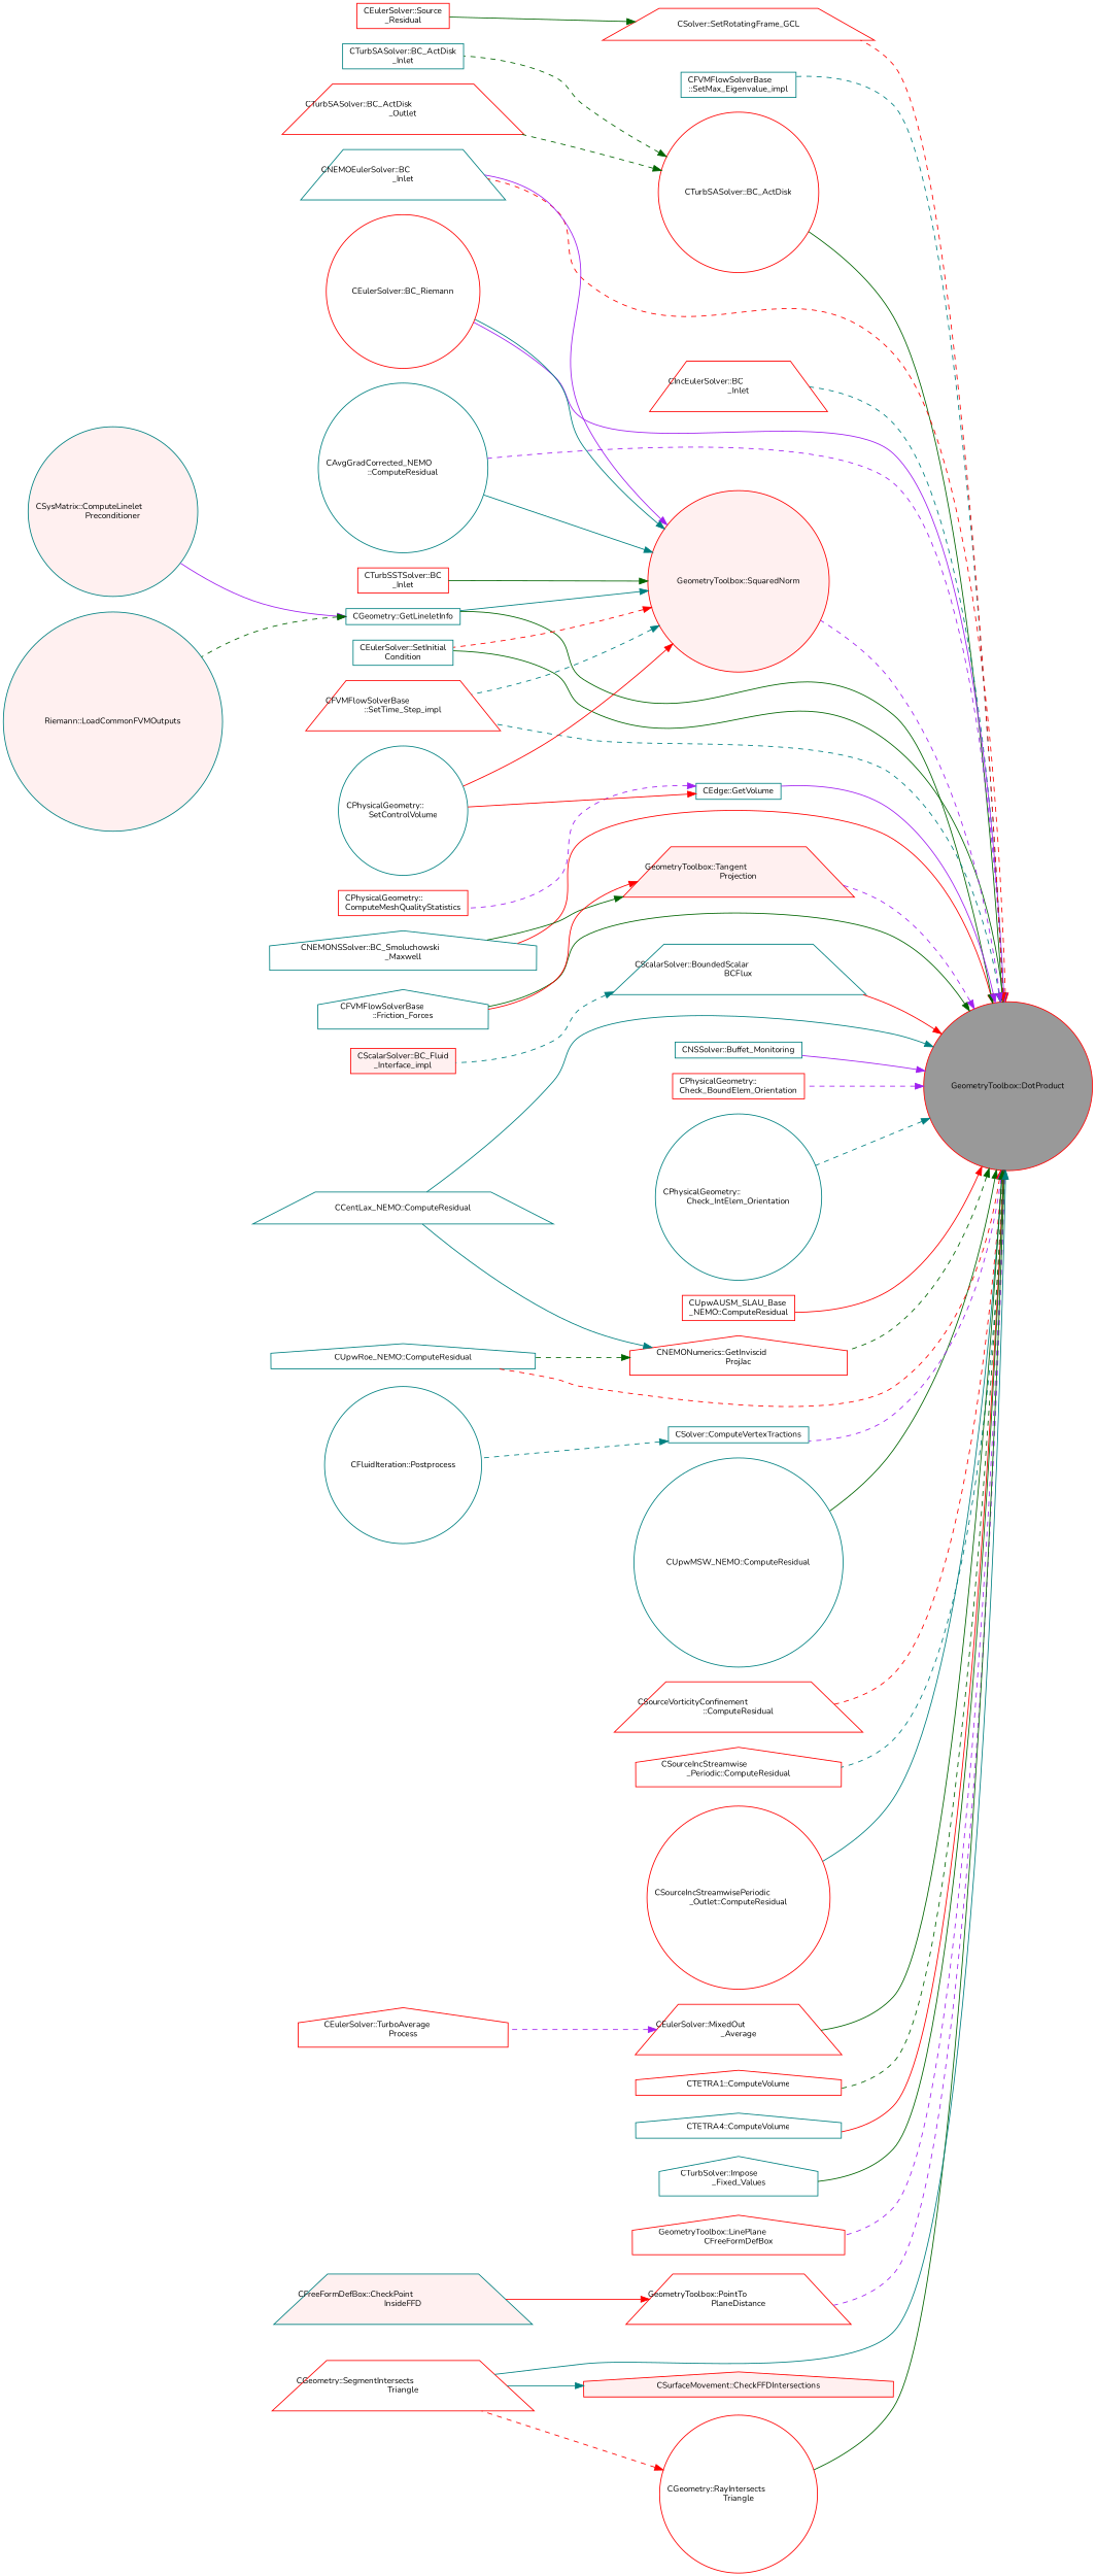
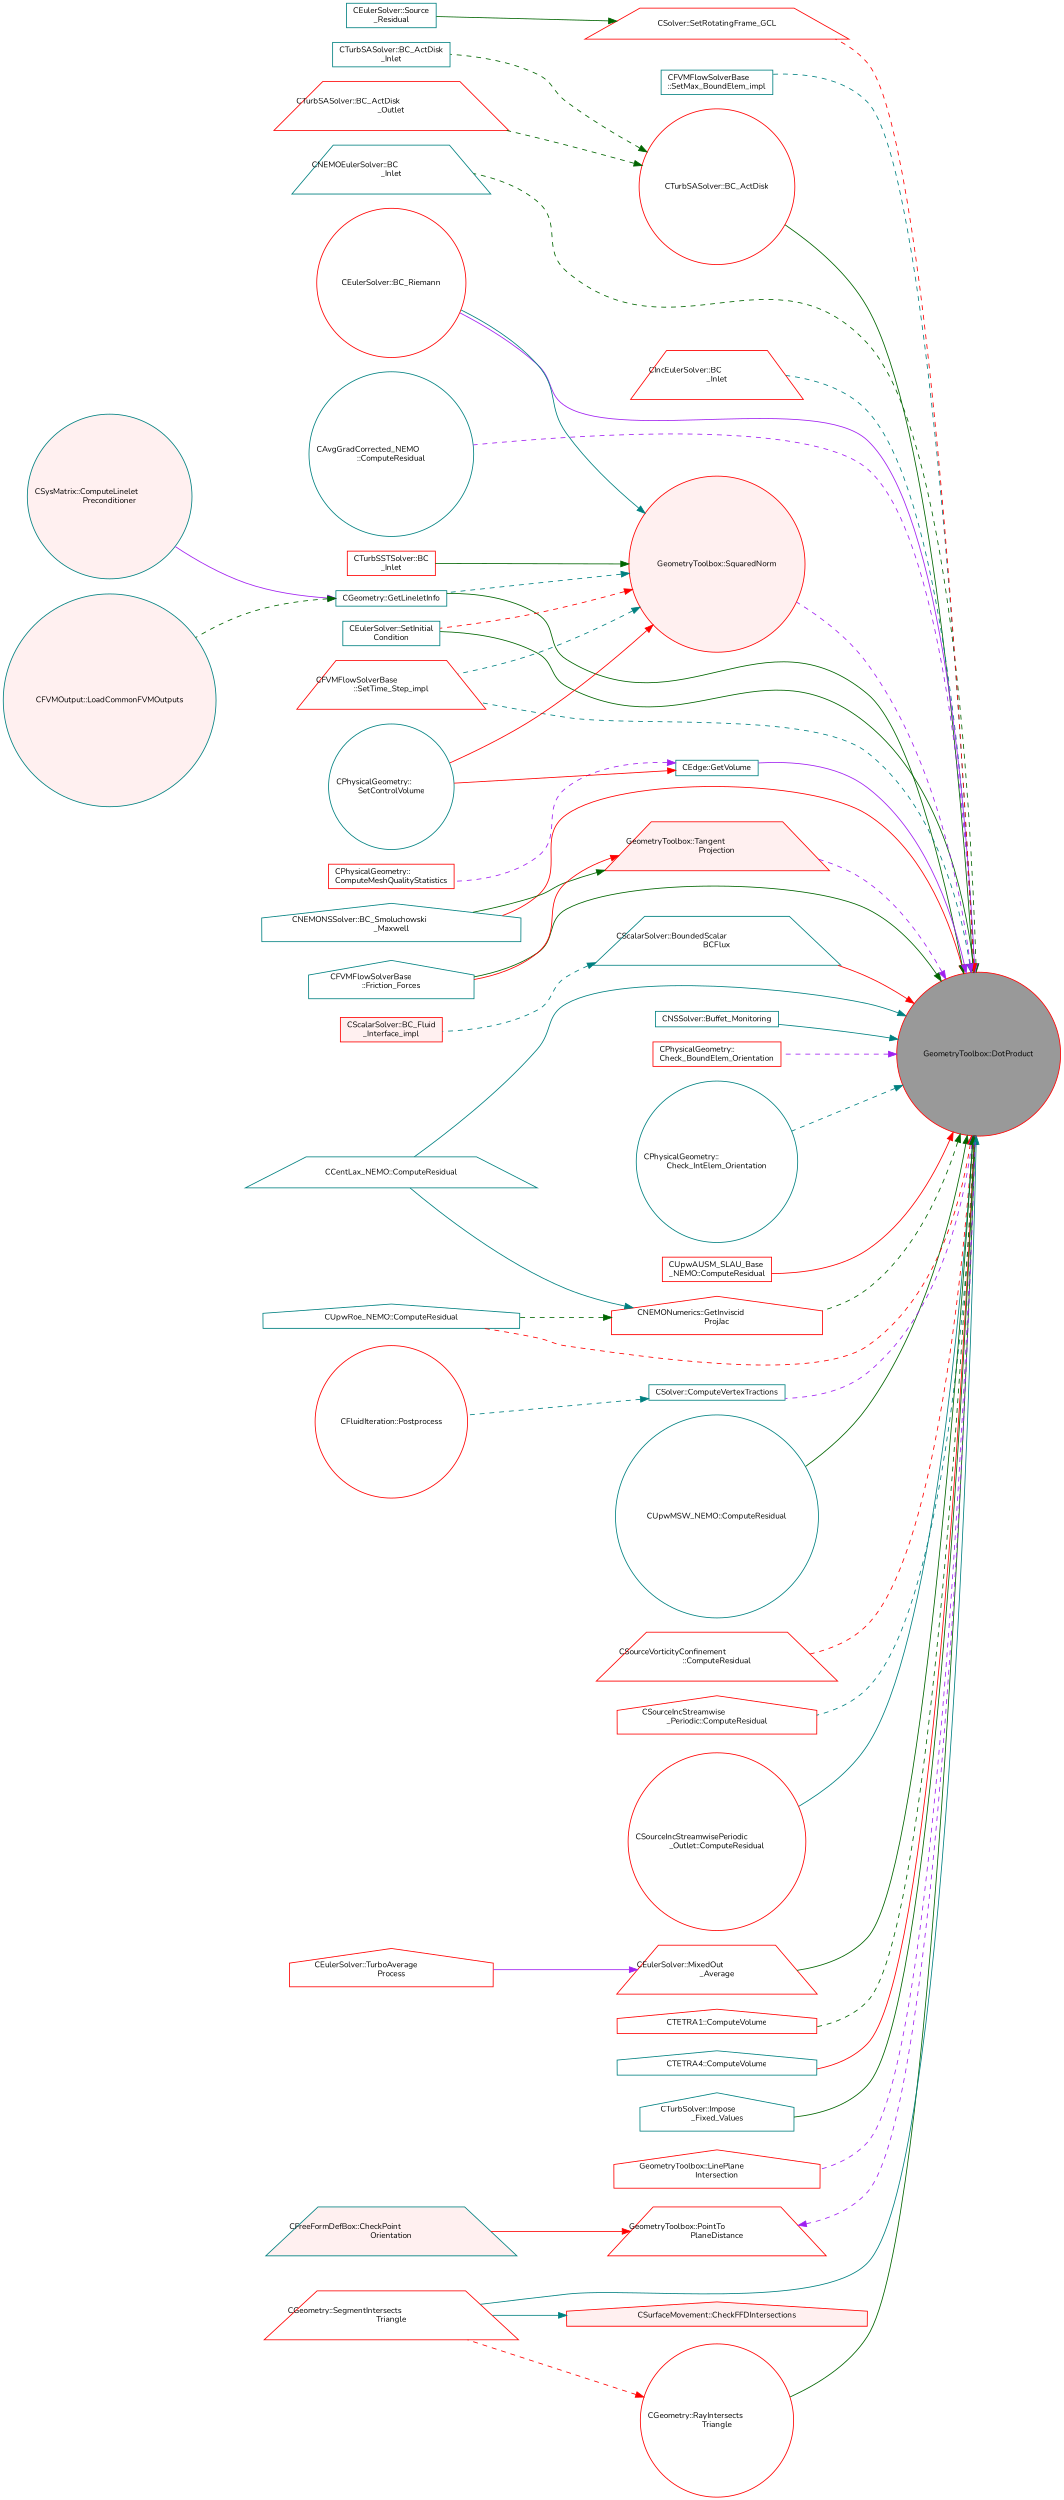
  digraph {
    fontname=Nunito
    rankdir=RL
    node [color=red fillcolor=white fontname=Nunito fontsize=10 shape=circle style=filled]
    edge [color=darkgreen dir=back fontname=Nunito fontsize=10 labelfontname=Helvetica labelfontsize=10 style=solid]
    n1 [fillcolor=grey60 fontcolor=black height=0.2 label="GeometryToolbox::DotProduct" width=0.4]
    n2 [height=0.2 label="CTurbSASolver::BC_ActDisk" width=0.4]
    n3 [height=0.2 label="CIncEulerSolver::BC\l_Inlet" shape=trapezium width=0.4]
    n4 [color=teal height=0.2 label="CNEMOEulerSolver::BC\l_Inlet" shape=trapezium width=0.4]
    n5 [height=0.2 label="CEulerSolver::BC_Riemann" width=0.4]
    n6 [color=teal height=0.2 label="CNEMONSSolver::BC_Smoluchowski\l_Maxwell" shape=house width=0.4]
    n7 [color=teal height=0.2 label="CScalarSolver::BoundedScalar\lBCFlux" shape=trapezium width=0.4]
    n8 [color=teal height=0.2 label="CNSSolver::Buffet_Monitoring" shape=box width=0.4]
    n9 [height=0.2 label="CPhysicalGeometry::\lCheck_BoundElem_Orientation" shape=box width=0.4]
    n10 [color=teal height=0.2 label="CPhysicalGeometry::\lCheck_IntElem_Orientation" width=0.4]
    n11 [height=0.2 label="CUpwAUSM_SLAU_Base\l_NEMO::ComputeResidual" shape=box width=0.4]
    n12 [color=teal height=0.2 label="CCentLax_NEMO::ComputeResidual" shape=trapezium width=0.4]
    n13 [color=teal height=0.2 label="CUpwMSW_NEMO::ComputeResidual" width=0.4]
    n14 [color=teal height=0.2 label="CUpwRoe_NEMO::ComputeResidual" shape=house width=0.4]
    n15 [color=teal height=0.2 label="CAvgGradCorrected_NEMO\l::ComputeResidual" width=0.4]
    n16 [height=0.2 label="CSourceVorticityConfinement\l::ComputeResidual" shape=trapezium width=0.4]
    n17 [height=0.2 label="CSourceIncStreamwise\l_Periodic::ComputeResidual" shape=house width=0.4]
    n18 [height=0.2 label="CSourceIncStreamwisePeriodic\l_Outlet::ComputeResidual" width=0.4]
    n19 [color=teal height=0.2 label="CSolver::ComputeVertexTractions" shape=box width=0.4]
    n20 [height=0.2 label="CTETRA1::ComputeVolume" shape=house width=0.4]
    n21 [color=teal height=0.2 label="CTETRA4::ComputeVolume" shape=house width=0.4]
    n22 [color=teal height=0.2 label="CFVMFlowSolverBase\l::Friction_Forces" shape=house width=0.4]
    n23 [height=0.2 label="CNEMONumerics::GetInviscid\lProjJac" shape=house width=0.4]
    n24 [color=teal height=0.2 label="CGeometry::GetLineletInfo" shape=box width=0.4]
    n25 [color=teal height=0.2 label="CEdge::GetVolume" shape=box width=0.4]
    n26 [color=teal height=0.2 label="CTurbSolver::Impose\l_Fixed_Values" shape=house width=0.4]
-   n27 [height=0.2 label="GeometryToolbox::LinePlane\lCFreeFormDefBox" shape=house width=0.4]
+   n27 [height=0.2 label="GeometryToolbox::LinePlane\lIntersection" shape=house width=0.4]
    n28 [height=0.2 label="CEulerSolver::MixedOut\l_Average" shape=trapezium width=0.4]
    n29 [height=0.2 label="GeometryToolbox::PointTo\lPlaneDistance" shape=trapezium width=0.4]
    n30 [height=0.2 label="CGeometry::RayIntersects\lTriangle" width=0.4]
    n31 [height=0.2 label="CGeometry::SegmentIntersects\lTriangle" shape=trapezium width=0.4]
    n32 [color=teal height=0.2 label="CEulerSolver::SetInitial\lCondition" shape=box width=0.4]
-   n33 [color=teal height=0.2 label="CFVMFlowSolverBase\l::SetMax_Eigenvalue_impl" shape=box width=0.4]
+   n33 [color=teal height=0.2 label="CFVMFlowSolverBase\l::SetMax_BoundElem_impl" shape=box width=0.4]
    n34 [height=0.2 label="CSolver::SetRotatingFrame_GCL" shape=trapezium width=0.4]
    n35 [height=0.2 label="CFVMFlowSolverBase\l::SetTime_Step_impl" shape=trapezium width=0.4]
    n36 [fillcolor="#FFF0F0" height=0.2 label="GeometryToolbox::SquaredNorm" width=0.4]
    n37 [fillcolor="#FFF0F0" height=0.2 label="GeometryToolbox::Tangent\lProjection" shape=trapezium width=0.4]
    n38 [color=teal height=0.2 label="CTurbSASolver::BC_ActDisk\l_Inlet" shape=box width=0.4]
    n39 [height=0.2 label="CTurbSASolver::BC_ActDisk\l_Outlet" shape=trapezium width=0.4]
    n40 [fillcolor="#FFF0F0" height=0.2 label="CScalarSolver::BC_Fluid\l_Interface_impl" shape=box width=0.4]
-   n41 [color=teal height=0.2 label="CFluidIteration::Postprocess" width=0.4]
+   n41 [height=0.2 label="CFluidIteration::Postprocess" width=0.4]
    n42 [color=teal fillcolor="#FFF0F0" height=0.2 label="CSysMatrix::ComputeLinelet\lPreconditioner" width=0.4]
-   n43 [color=teal fillcolor="#FFF0F0" height=0.2 label="Riemann::LoadCommonFVMOutputs" width=0.4]
+   n43 [color=teal fillcolor="#FFF0F0" height=0.2 label="CFVMOutput::LoadCommonFVMOutputs" width=0.4]
    n44 [height=0.2 label="CPhysicalGeometry::\lComputeMeshQualityStatistics" shape=box width=0.4]
    n45 [color=teal height=0.2 label="CPhysicalGeometry::\lSetControlVolume" width=0.4]
    n46 [height=0.2 label="CEulerSolver::TurboAverage\lProcess" shape=house width=0.4]
-   n47 [color=teal fillcolor="#FFF0F0" height=0.2 label="CFreeFormDefBox::CheckPoint\lInsideFFD" shape=trapezium width=0.4]
-   n48 [height=0.2 label="CEulerSolver::Source\l_Residual" shape=box width=0.4]
+   n47 [color=teal fillcolor="#FFF0F0" height=0.2 label="CFreeFormDefBox::CheckPoint\lOrientation" shape=trapezium width=0.4]
+   n48 [color=teal height=0.2 label="CEulerSolver::Source\l_Residual" shape=box width=0.4]
    n49 [height=0.2 label="CTurbSSTSolver::BC\l_Inlet" shape=box width=0.4]
    n50 [fillcolor="#FFF0F0" height=0.2 label="CSurfaceMovement::CheckFFDIntersections" shape=house width=0.4]
    n1 -> n2
    n1 -> n3 [color=teal style=dashed]
-   n1 -> n4 [color=red style=dashed]
+   n1 -> n4 [style=dashed]
    n1 -> n5 [color=purple]
    n1 -> n6 [color=red]
    n1 -> n7 [color=red]
-   n1 -> n8 [color=purple]
+   n1 -> n8 [color=teal]
    n1 -> n9 [color=purple style=dashed]
    n1 -> n10 [color=teal style=dashed]
    n1 -> n11 [color=red]
    n1 -> n12 [color=teal]
    n1 -> n13
    n1 -> n14 [color=red style=dashed]
    n1 -> n15 [color=purple style=dashed]
    n1 -> n16 [color=red style=dashed]
    n1 -> n17 [color=teal style=dashed]
    n1 -> n18 [color=teal]
    n1 -> n19 [color=purple style=dashed]
    n1 -> n20 [style=dashed]
    n1 -> n21 [color=red]
    n1 -> n22
    n1 -> n23 [style=dashed]
    n1 -> n24
    n1 -> n25 [color=purple]
    n1 -> n26
    n1 -> n27 [color=purple style=dashed]
    n1 -> n28
-   n1 -> n29 [color=purple style=dashed]
+   n29 -> n1 [color=purple style=dashed]
    n1 -> n30
    n1 -> n31 [color=teal]
    n1 -> n32
    n1 -> n33 [color=teal style=dashed]
    n1 -> n34 [color=red style=dashed]
    n1 -> n35 [color=teal style=dashed]
    n1 -> n36 [color=purple style=dashed]
    n1 -> n37 [color=purple style=dashed]
    n2 -> n38 [style=dashed]
    n2 -> n39 [style=dashed]
    n7 -> n40 [color=teal style=dashed]
    n19 -> n41 [color=teal style=dashed]
    n23 -> n12 [color=teal]
    n23 -> n14 [style=dashed]
    n24 -> n42 [color=purple]
    n24 -> n43 [style=dashed]
    n25 -> n44 [color=purple style=dashed]
    n25 -> n45 [color=red]
-   n28 -> n46 [color=purple style=dashed]
+   n28 -> n46 [color=purple]
    n29 -> n47 [color=red]
    n30 -> n31 [color=red style=dashed]
    n34 -> n48
-   n36 -> n4 [color=purple]
    n36 -> n5 [color=teal]
-   n36 -> n15 [color=teal]
-   n36 -> n24 [color=teal]
+   n36 -> n24 [color=teal style=dashed]
    n36 -> n32 [color=red style=dashed]
    n36 -> n35 [color=teal style=dashed]
    n36 -> n45 [color=red]
    n36 -> n49
    n37 -> n6
    n37 -> n22 [color=red]
    n50 -> n31 [color=teal]
  }
